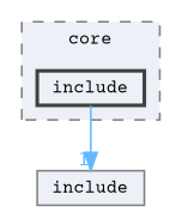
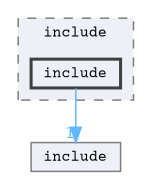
  digraph {
    compound=true
    fontname="Courier Prime"
    node [fillcolor="#edf0f7" fontname="Courier Prime" fontsize=10 shape=box]
    n1 [color=grey25 height=0.2 label=include style="filled,bold" width=0.4]
    n2 [color=grey50 height=0.2 label=include style=filled width=0.4]
    subgraph cluster_1 {
      bgcolor="#edf0f7"
      fontsize=10
-     label=core
+     label=include
      pencolor=grey50
      style="filled,dashed"
      n1
    }
    n1 -> n2 [color=steelblue1 fontcolor=steelblue1 fontname="Courier Prime" fontsize=10 headlabel=1 labeldistance=1.5 labelfontname=Helvetica labelfontsize=10]
  }
